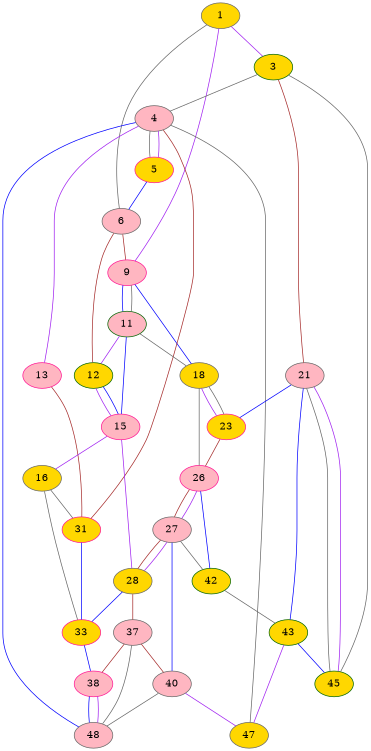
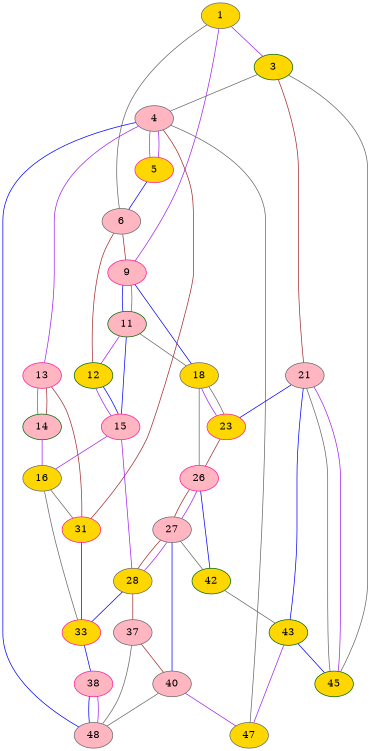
  graph {
    node [color=gray40 fillcolor=gold style=filled]
    edge [color=gray40]
    1 [super="+2"]
    3 [color=darkgreen]
    6 [fillcolor=lightpink super="+7"]
    9 [color=deeppink fillcolor=lightpink super="+10"]
    4 [fillcolor=lightpink super="+35"]
    21 [fillcolor=lightpink super="+22"]
    45 [color=darkgreen super="+46"]
    12 [color=darkgreen]
    11 [color=darkgreen fillcolor=lightpink super="+20"]
    18 [super="+19"]
    5 [color=deeppink super="+8"]
    13 [color=deeppink fillcolor=lightpink super="+24"]
    31 [color=deeppink super="+34"]
    47 [super="+50"]
    48 [fillcolor=lightpink super="+49"]
    23 [color=deeppink]
    43 [color=darkgreen super="+44"]
+   14 [color=darkgreen fillcolor=lightpink super="+17"]
    33 [color=deeppink super="+36"]
    15 [color=deeppink fillcolor=lightpink super="+25"]
    26 [color=deeppink fillcolor=lightpink super="+29"]
    16 [super="+30"]
    28 [super="+32"]
    37 [fillcolor=lightpink super="+41"]
    38 [color=deeppink fillcolor=lightpink]
    27 [fillcolor=lightpink super="+39"]
    42 [color=darkgreen]
    40 [fillcolor=lightpink super="+51"]
    1 -- 3 [color=purple]
    1 -- 6
    1 -- 9 [color=purple]
    3 -- 4
    3 -- 21 [color=brown]
    3 -- 45
    6 -- 9 [color=brown]
    6 -- 12 [color=brown]
    9 -- 11 [color=blue]
    9 -- 11
    9 -- 18 [color=blue]
    4 -- 5
    4 -- 5 [color=purple]
    4 -- 13 [color=purple]
    4 -- 31 [color=brown]
    4 -- 47
    4 -- 48 [color=blue]
    21 -- 45
    21 -- 45 [color=purple]
    21 -- 23 [color=blue]
    21 -- 43 [color=blue]
    12 -- 15 [color=purple]
    12 -- 15 [color=blue]
    11 -- 12 [color=purple]
    11 -- 18
    11 -- 15 [color=blue]
    18 -- 23 [color=purple]
    18 -- 23
    18 -- 26
    5 -- 6 [color=blue]
    13 -- 31 [color=brown]
+   13 -- 14 [weight=2]
+   13 -- 14 [color=brown]
    31 -- 33 [color=blue]
    23 -- 26 [color=brown]
    43 -- 45 [color=blue]
    43 -- 47 [color=purple]
+   14 -- 16 [color=purple]
    33 -- 38 [color=blue]
    15 -- 16 [color=purple]
    15 -- 28 [color=purple]
    26 -- 27 [color=brown]
    26 -- 27 [color=purple]
    26 -- 42 [color=blue]
    16 -- 31
    16 -- 33
    28 -- 33 [color=blue]
    28 -- 37 [color=brown]
    37 -- 48
-   37 -- 38 [color=brown]
    37 -- 40 [color=brown]
    38 -- 48 [color=blue]
    38 -- 48 [color=purple]
    27 -- 28 [color=brown]
    27 -- 28 [color=purple]
    27 -- 42
    27 -- 40 [color=blue]
    42 -- 43
    40 -- 47 [color=purple]
    40 -- 48
  }
